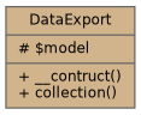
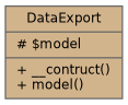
  digraph {
-   n1 [color=gray40 fillcolor=tan fontcolor=black fontname=Helvetica fontsize=10 height=0.2 label="{DataExport\n|# $model\l|+ __contruct()\l+ collection()\l}" shape=record style=filled width=0.4]
+   n1 [color=gray40 fillcolor=tan fontcolor=black fontname=Helvetica fontsize=10 height=0.2 label="{DataExport\n|# $model\l|+ __contruct()\l+ model()\l}" shape=record style=filled width=0.4]
  }
